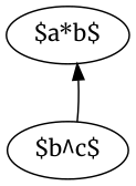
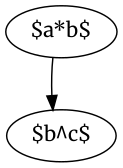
  digraph {
    fontname=Merriweather
    node [fontname=Merriweather]
    n1 [label="$a*b$"]
    n2 [label="$b^c$"]
-   n2 -> n1 [fontname=Merriweather]
+   n1 -> n2 [fontname=Merriweather]
  }
